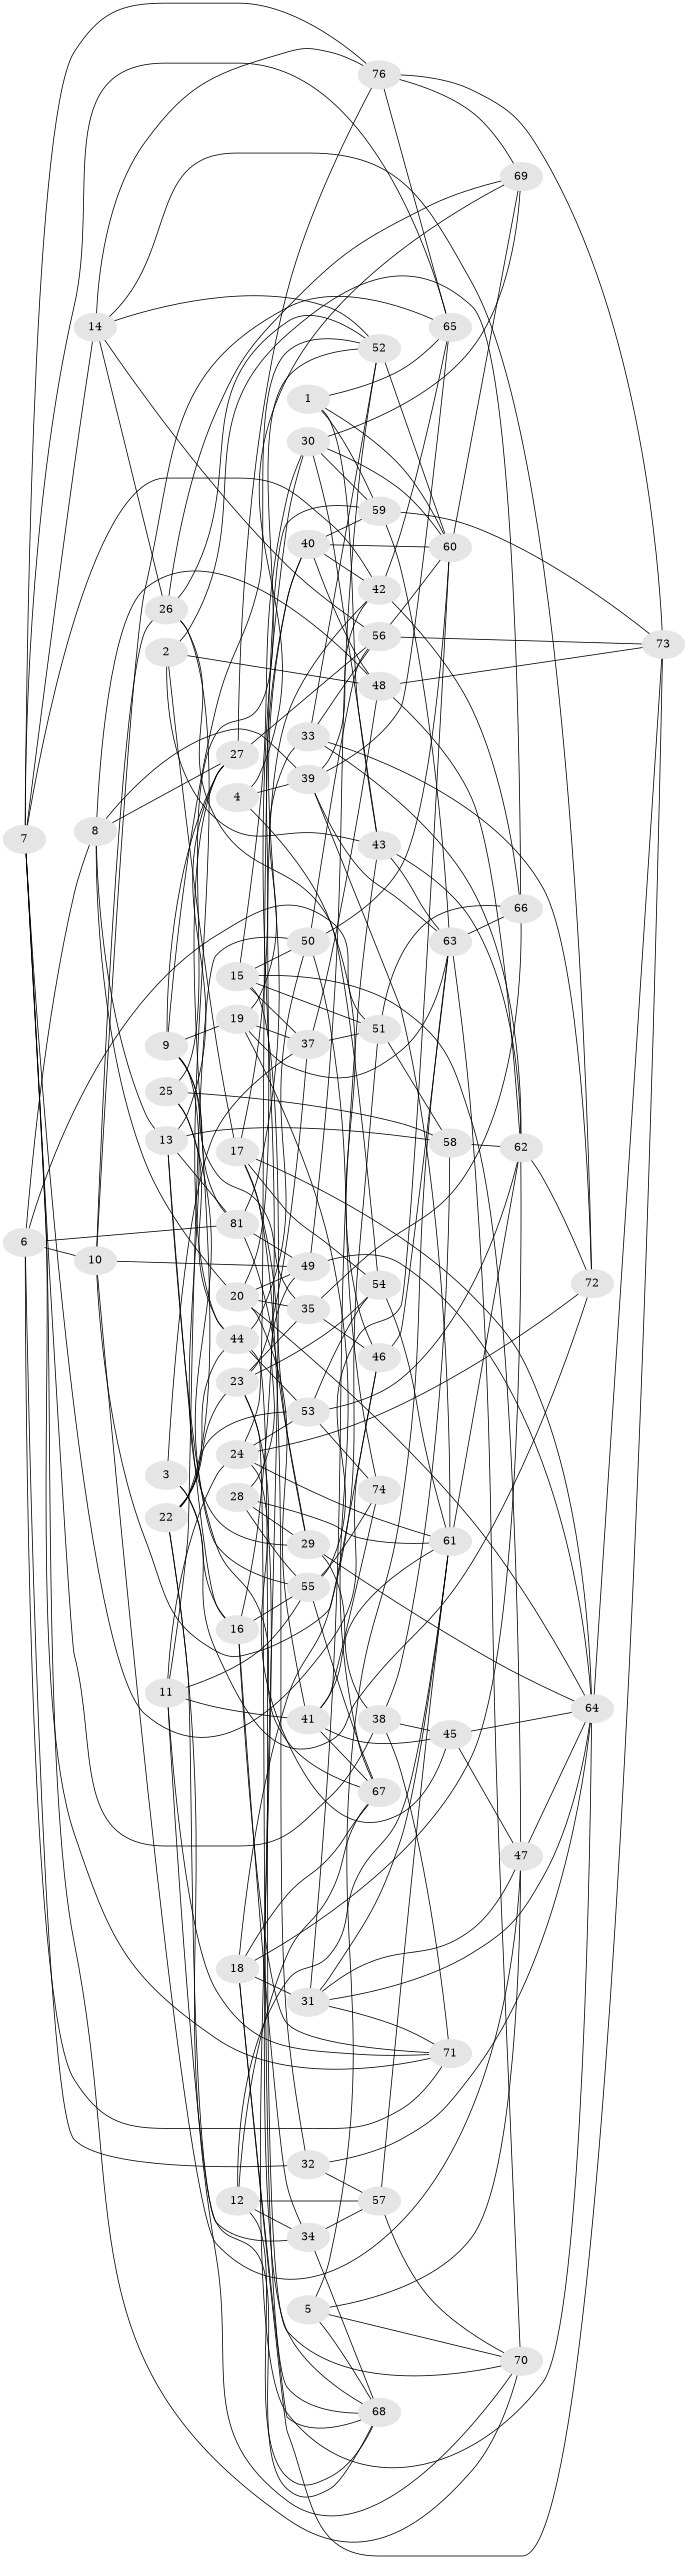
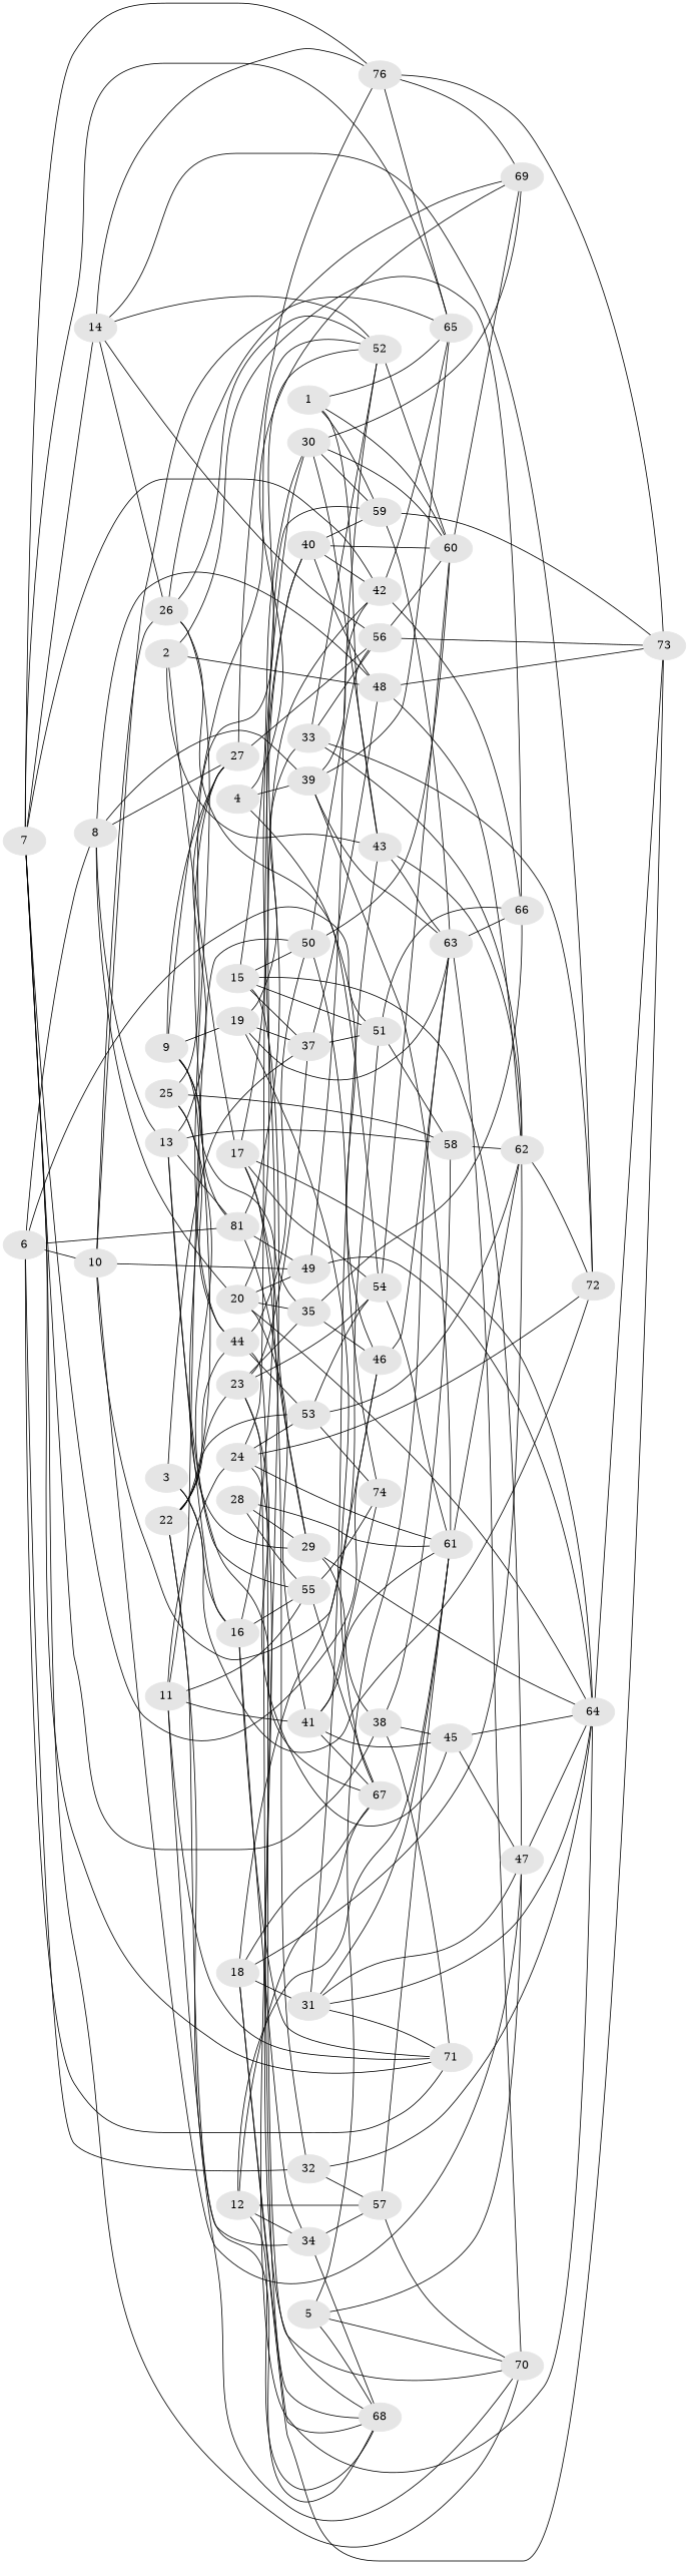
  graph {
    rankdir=LR
    node [color=gray90 style=filled]
    edge [weight=1.0]
    1
    43
    59
    60
    65
    63
    62
    73
    69
    2
    17
    48
    66
    32
    29
    40
    54
    64
    3
    16
    37
    72
    71
    34
    55
    30
    51
    4
    39
    46
    42
    61
    5
    47
    68
    70
    6
    8
    10
    n40 [label=81]
    13
    20
    27
    26
    49
    57
    58
    7
    14
    n50 [label=76]
    38
    52
    56
    45
    35
    41
    9
    19
    67
    33
    44
    11
    24
    50
    53
    74
    12
    15
    18
    31
    22
    23
    25
    28
    1 -- 43
    1 -- 59
    1 -- 60
    1 -- 65
    43 -- 63
    43 -- 62
    59 -- 63
    59 -- 73
    60 -- 69
    63 -- 66
    63 -- 70
    62 -- 72
    2 -- 43
    2 -- 17
    2 -- 48
    2 -- 66
    17 -- 32
    17 -- 29
    17 -- 40
    17 -- 54
    17 -- 64
    48 -- 62
    48 -- 73
    32 -- 64
    32 -- 57
    29 -- 64
    29 -- 38
    40 -- 59
    40 -- 60
    40 -- 48
    40 -- 42
-   55 -- 60
+   54 -- 60
    54 -- 61
    64 -- 73
    3 -- 16
    3 -- 37
    3 -- 72 [weight=2.0]
    16 -- 71
    16 -- 34
    16 -- 55
    16 -- 30
    37 -- 48
    37 -- 51
    34 -- 68
    34 -- 57
    55 -- 67
    55 -- 74
    30 -- 43
    30 -- 59
    30 -- 60
    30 -- 69
    51 -- 66
    51 -- 58
    4 -- 69
    4 -- 39
    4 -- 46 [weight=2.0]
    39 -- 65
    39 -- 63
    39 -- 42
    39 -- 61
    46 -- 63
    42 -- 65
    42 -- 66
    61 -- 62 [weight=2.0]
    5 -- 63
    5 -- 47
    5 -- 68
    5 -- 70
    47 -- 64
    6 -- 32
    6 -- 71
    6 -- 51
    6 -- 8
    6 -- 10
    6 -- n40
    8 -- 48
    8 -- 39
    8 -- 13
    8 -- 20
    8 -- 27
    10 -- 65
    10 -- 46
    10 -- 47
    10 -- 26
    10 -- 49
    n40 -- 29
    n40 -- 40
    n40 -- 49
    13 -- 16
    13 -- 55
    13 -- n40
    13 -- 27
    13 -- 58
    20 -- 64
    20 -- 42
    20 -- 49
    20 -- 35
    20 -- 41
    27 -- n50
    27 -- 56
    26 -- 69
    26 -- 54
    26 -- 52
    26 -- 44
    49 -- 64
    49 -- 52
    57 -- 61
    57 -- 70
    58 -- 62 [weight=2.0]
    7 -- 65
    7 -- 71
    7 -- 46
    7 -- 42
    7 -- 70
    7 -- 14
    7 -- n50
    7 -- 38
    14 -- 72
    14 -- 26
    14 -- n50
    14 -- 52
    14 -- 56
    n50 -- 65
    n50 -- 73
    n50 -- 69
    38 -- 71
    38 -- 58
    38 -- 45 [weight=2.0]
    52 -- 60
    56 -- 60
    56 -- 73
    45 -- 64
    45 -- 47
    35 -- 66 [weight=2.0]
    35 -- 46
    41 -- 61
    41 -- 45
    41 -- 67
    41 -- 74
    9 -- 29
    9 -- n40
    9 -- 27
    9 -- 52
    9 -- 35
    9 -- 19
    19 -- 63
    19 -- 37
    19 -- 67
    19 -- 33 [weight=2.0]
    33 -- 62
    33 -- 72
    33 -- 52
    33 -- 56
    44 -- 70
    44 -- 50
    44 -- 53
    11 -- 71
    11 -- 34
    11 -- 55
    11 -- 41
    11 -- 24
    11 -- 50
    24 -- 59
    24 -- 64
    24 -- 72
    24 -- 61
    24 -- 53
    50 -- 60
    50 -- 56
    50 -- 74
    53 -- 62
    53 -- 54
    53 -- 74
    12 -- 34
    12 -- 61
    12 -- 68
    12 -- 57 [weight=2.0]
    12 -- 67
    15 -- 37
    15 -- 30
    15 -- 51
    15 -- 47
    15 -- 68
    15 -- 50
    18 -- 62
    18 -- 73
    18 -- 51
    18 -- 68
    18 -- 67
    18 -- 31
    31 -- 43
    31 -- 64
    31 -- 71
    31 -- 61
    31 -- 47
    22 -- 68
    22 -- 70
    22 -- 27
    22 -- 44
    22 -- 53
    22 -- 23
    23 -- 54
    23 -- 37
    23 -- 68
    23 -- 45
    23 -- 35
    25 -- 58
    25 -- 52
    25 -- 67
    25 -- 44
    28 -- 29
    28 -- 55
    28 -- 61
-   28 -- 49
  }
